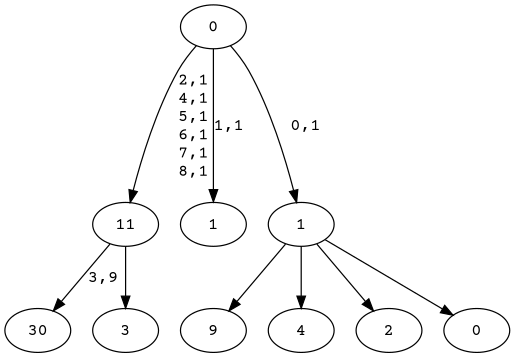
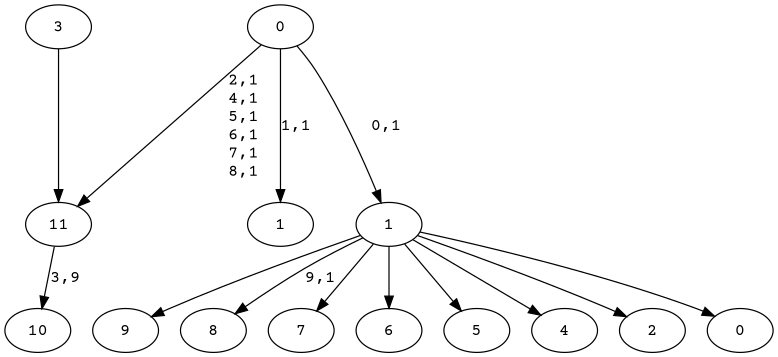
  digraph {
    fontname="Courier Prime"
    node [fontname="Courier Prime"]
    edge [fontname="Courier Prime"]
-   n1 [label=30]
+   n1 [label=10]
    n2 [label=9]
+   n3 [label=8]
+   n4 [label=7]
+   n5 [label=6]
+   n6 [label=5]
    n7 [label=4]
    n8 [label=3]
    11
    n10 [label=2]
    n11 [label=1]
    n12 [label=0]
    1
    0
    11 -> n1 [label="3,9"]
-   11 -> n8
+   n8 -> 11
    1 -> n2
+   1 -> n3 [label="9,1"]
+   1 -> n4
+   1 -> n5
+   1 -> n6
    1 -> n7
    1 -> n10
    1 -> n12
    0 -> 11 [label="2,1\n4,1\n5,1\n6,1\n7,1\n8,1"]
    0 -> n11 [label="1,1"]
    0 -> 1 [label="0,1"]
  }
